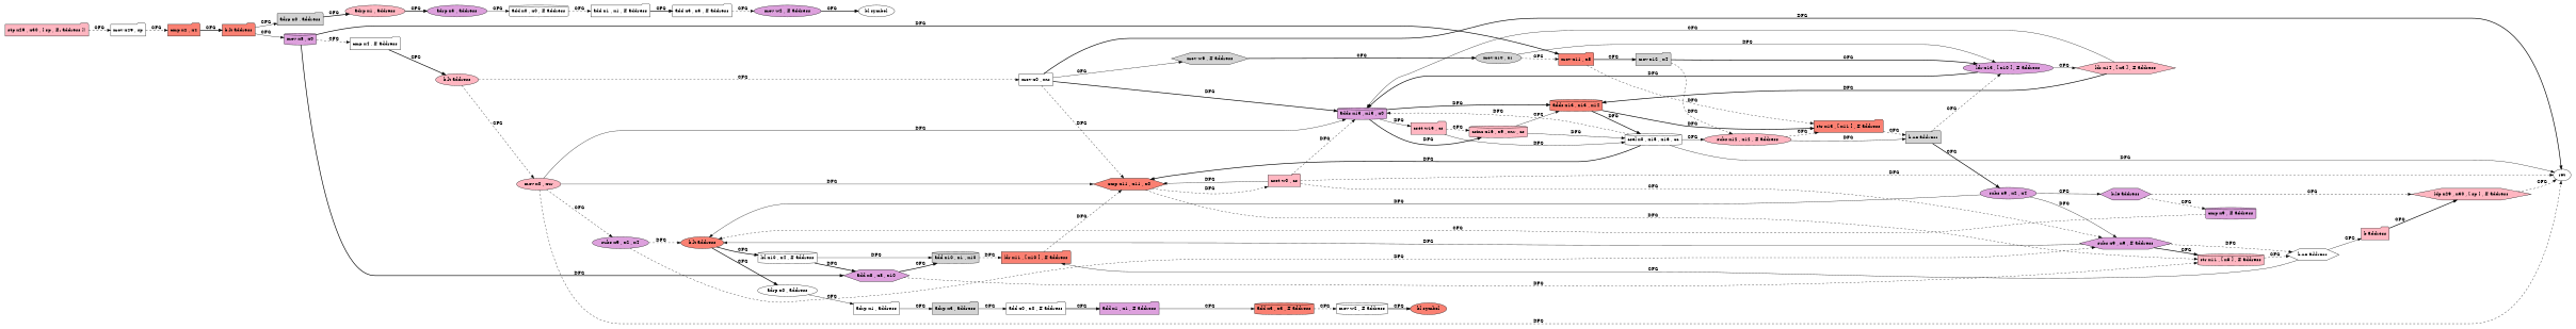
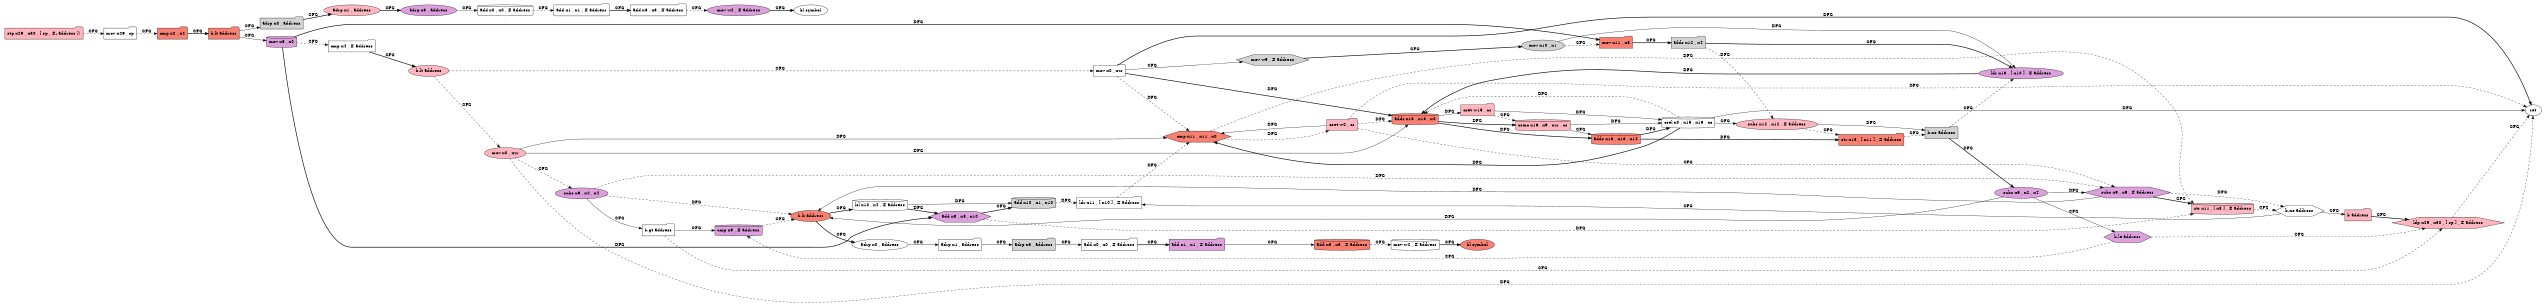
  digraph {
    rankdir=LR
    node [fillcolor=white shape=folder style=filled]
    edge [style=dashed]
    n1 [fillcolor=lightpink label="stp x29 , x30 , [ sp , #- address ]!"]
    n2 [label="mov x29 , sp"]
    n3 [fillcolor=salmon label="cmp x2 , x4"]
    n4 [fillcolor=salmon label="b.lt address"]
    n5 [fillcolor=lightgrey label="adrp x0 , address"]
    n6 [fillcolor=plum label="mov x8 , x0" shape=cylinder]
    n7 [fillcolor=lightpink label="adrp x1 , address" shape=ellipse]
    n8 [label="cmp x4 , # address"]
    n9 [fillcolor=salmon label="mov x11 , x8"]
    n10 [fillcolor=plum label="add x8 , x8 , x10" shape=hexagon]
    n11 [fillcolor=plum label="adrp x3 , address" shape=ellipse]
    n12 [fillcolor=lightpink label="b.lt address" shape=ellipse]
-   n13 [fillcolor=lightgrey label="mov x12 , x4"]
+   n13 [fillcolor=lightgrey label="adds x12 , x4"]
    n14 [fillcolor=salmon label="str x13 , [ x11 ] , # address"]
    n15 [fillcolor=lightgrey label="add x10 , x1 , x10" shape=cylinder]
    n16 [fillcolor=lightpink label="str x11 , [ x8 ] , # address" shape=cylinder]
    n17 [label="add x0 , x0 , # address" shape=cylinder]
    n18 [label="add x1 , x1 , # address"]
    n19 [label="add x3 , x3 , # address"]
    n20 [fillcolor=plum label="mov w2 , # address" shape=ellipse]
    n21 [label="bl symbol" shape=ellipse]
    n22 [fillcolor=lightpink label="mov x0 , xzr" shape=ellipse]
    n23 [label="mov x0 , xzr"]
    n24 [fillcolor=plum label="subs x9 , x2 , x4" shape=ellipse]
    n25 [label=ret shape=ellipse]
-   n26 [fillcolor=plum label="adds x13 , x13 , x0" shape=cylinder]
+   n26 [fillcolor=salmon label="adds x13 , x13 , x0" shape=cylinder]
    n27 [fillcolor=salmon label="cmp x11 , x11 , x0" shape=hexagon]
    n28 [fillcolor=lightgrey label="mov w9 , # address" shape=hexagon]
+   n29 [label="b.gt address"]
    n30 [fillcolor=salmon label="b.lt address" shape=ellipse]
    n31 [fillcolor=plum label="subs x9 , x9 , # address" shape=hexagon]
    n32 [fillcolor=salmon label="adds x13 , x13 , x14" shape=cylinder]
    n33 [fillcolor=lightpink label="cset w15 , cs"]
    n34 [fillcolor=lightpink label="csinc x16 , x9 , xzr , cs" shape=cylinder]
    n35 [fillcolor=lightpink label="cset w0 , cs"]
    n36 [fillcolor=lightgrey label="mov x10 , x1" shape=ellipse]
    n37 [fillcolor=plum label="cmp x9 , # address" shape=cylinder]
    n38 [fillcolor=lightpink label="ldp x29 , x30 , [ sp ] , # address" shape=hexagon]
    n39 [label="adrp x0 , address" shape=ellipse]
    n40 [label="lsl x10 , x4 , # address" shape=cylinder]
    n41 [label="b.ne address" shape=hexagon]
    n42 [fillcolor=plum label="ldr x13 , [ x10 ] , # address" shape=ellipse]
-   n43 [fillcolor=lightpink label="ldr x14 , [ x3 ] , # address" shape=hexagon]
    n44 [fillcolor=lightpink label="subs x12 , x12 , # address" shape=ellipse]
    n45 [fillcolor=lightgrey label="b.ne address"]
    n46 [label="adrp x1 , address"]
    n47 [fillcolor=lightgrey label="adrp x3 , address"]
-   n48 [fillcolor=salmon label="ldr x11 , [ x10 ] , # address"]
+   n48 [label="ldr x11 , [ x10 ] , # address"]
    n49 [label="csel x0 , x15 , x16 , cc" shape=cylinder]
    n50 [fillcolor=plum label="subs x9 , x2 , x4" shape=ellipse]
    n51 [fillcolor=plum label="b.le address" shape=hexagon]
    n52 [label="add x0 , x0 , # address"]
    n53 [fillcolor=plum label="add x1 , x1 , # address"]
    n54 [fillcolor=salmon label="add x3 , x3 , # address" shape=cylinder]
    n55 [label="mov w2 , # address" shape=cylinder]
    n56 [fillcolor=salmon label="bl symbol" shape=ellipse]
    n57 [fillcolor=lightpink label="b address"]
    n1 -> n2 [label=CFG]
    n2 -> n3 [label=CFG]
    n3 -> n4 [label=CFG style=bold]
    n4 -> n5 [label=CFG style=solid]
    n4 -> n6 [label=CFG style=solid]
    n5 -> n7 [label=CFG style=bold]
    n6 -> n8 [label=CFG]
    n6 -> n9 [label=DFG style=bold]
    n6 -> n10 [label=DFG style=bold]
    n7 -> n11 [label=CFG style=bold]
    n8 -> n12 [label=CFG style=bold]
    n9 -> n13 [label=CFG style=bold]
-   n9 -> n14 [label=DFG]
    n10 -> n15 [label=CFG style=bold]
    n10 -> n16 [label=DFG]
    n11 -> n17 [label=CFG style=solid]
    n12 -> n22 [label=CFG]
    n12 -> n23 [label=CFG]
    n13 -> n42 [label=CFG style=bold]
    n13 -> n44 [label=DFG]
    n14 -> n45 [label=CFG]
    n15 -> n48 [label=DFG]
    n16 -> n41 [label=CFG]
    n17 -> n18 [label=CFG]
    n18 -> n19 [label=CFG style=bold]
    n19 -> n20 [label=CFG]
    n20 -> n21 [label=CFG style=bold]
    n22 -> n24 [label=CFG]
    n22 -> n25 [label=DFG]
    n22 -> n26 [label=DFG style=solid]
    n22 -> n27 [label=DFG style=solid]
    n23 -> n25 [label=DFG style=bold]
    n23 -> n26 [label=DFG style=bold]
    n23 -> n27 [label=DFG]
    n23 -> n28 [label=CFG style=solid]
+   n24 -> n29 [label=CFG style=solid]
    n24 -> n30 [label=DFG]
    n24 -> n31 [label=DFG]
    n26 -> n32 [label=DFG style=bold]
    n26 -> n33 [label=DFG style=solid]
    n26 -> n34 [label=DFG style=bold]
    n27 -> n16 [label=DFG]
    n27 -> n35 [label=DFG]
    n28 -> n36 [label=CFG style=bold]
+   n29 -> n37 [label=CFG style=solid]
+   n29 -> n38 [label=CFG]
    n30 -> n39 [label=CFG style=bold]
    n30 -> n40 [label=CFG style=bold]
    n31 -> n16 [label=CFG style=bold]
    n31 -> n30 [label=DFG style=solid]
    n31 -> n41 [label=DFG]
    n32 -> n14 [label=DFG style=bold]
    n32 -> n49 [label=DFG style=bold]
    n33 -> n34 [label=CFG]
    n33 -> n49 [label=DFG style=solid]
    n34 -> n32 [label=CFG style=solid]
    n34 -> n49 [label=DFG style=solid]
    n35 -> n25 [label=DFG]
    n35 -> n26 [label=DFG]
    n35 -> n27 [label=DFG style=solid]
    n35 -> n31 [label=CFG]
    n36 -> n9 [label=CFG]
    n36 -> n42 [label=DFG style=solid]
    n37 -> n30 [label=CFG]
    n38 -> n25 [label=CFG]
    n39 -> n46 [label=CFG style=solid]
    n40 -> n10 [label=DFG style=bold]
    n40 -> n15 [label=DFG style=solid]
    n41 -> n48 [label=CFG style=solid]
    n41 -> n57 [label=CFG style=solid]
    n42 -> n26 [label=DFG style=bold]
-   n42 -> n43 [label=CFG style=solid]
-   n43 -> n26 [label=CFG style=solid]
-   n43 -> n32 [label=DFG style=bold]
    n44 -> n14 [label=CFG]
    n44 -> n45 [label=DFG style=solid]
    n45 -> n42 [label=CFG]
    n45 -> n50 [label=CFG style=bold]
    n46 -> n47 [label=CFG style=solid]
    n47 -> n52 [label=CFG style=solid]
    n48 -> n27 [label=DFG]
    n49 -> n25 [label=DFG style=solid]
    n49 -> n26 [label=DFG]
    n49 -> n27 [label=DFG style=bold]
    n49 -> n44 [label=CFG style=solid]
    n50 -> n30 [label=DFG style=solid]
    n50 -> n31 [label=DFG style=solid]
    n50 -> n51 [label=CFG style=solid]
    n51 -> n37 [label=CFG]
    n51 -> n38 [label=CFG]
    n52 -> n53 [label=CFG style=bold]
    n53 -> n54 [label=CFG style=solid]
    n54 -> n55 [label=CFG]
    n55 -> n56 [label=CFG style=bold]
    n57 -> n38 [label=CFG style=bold]
  }
